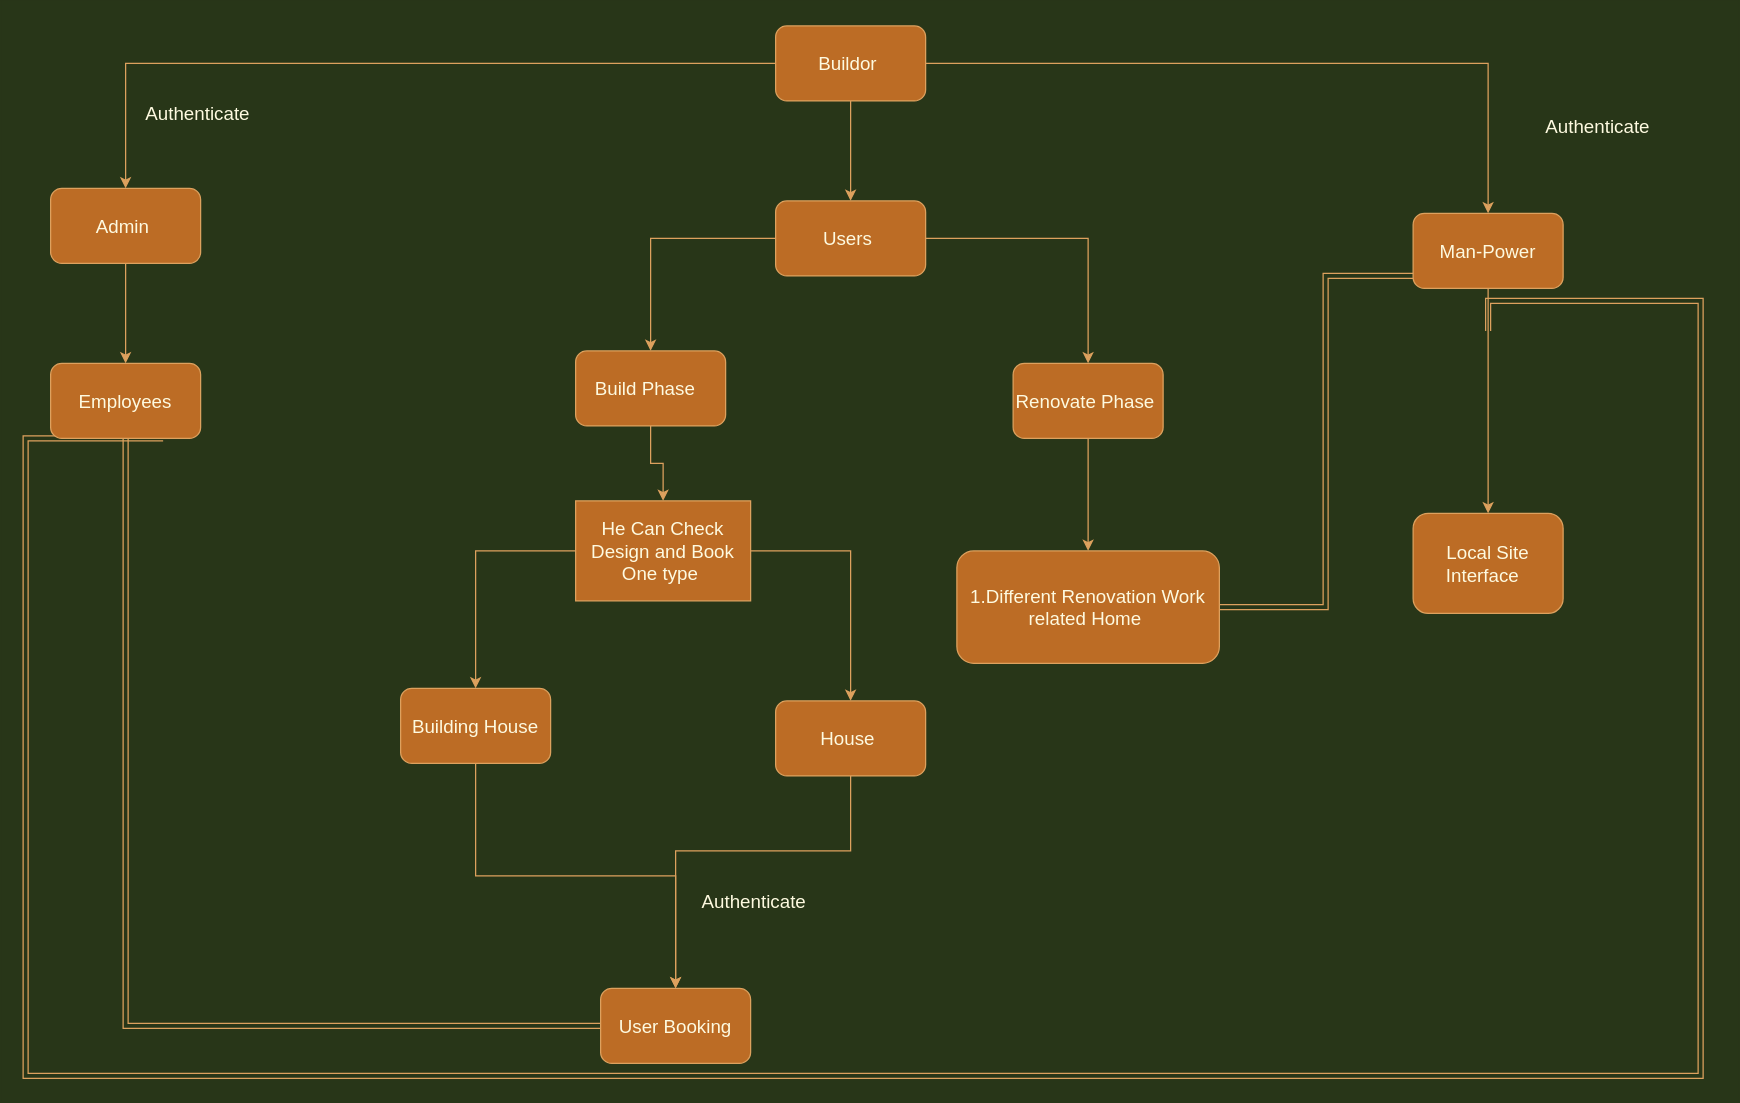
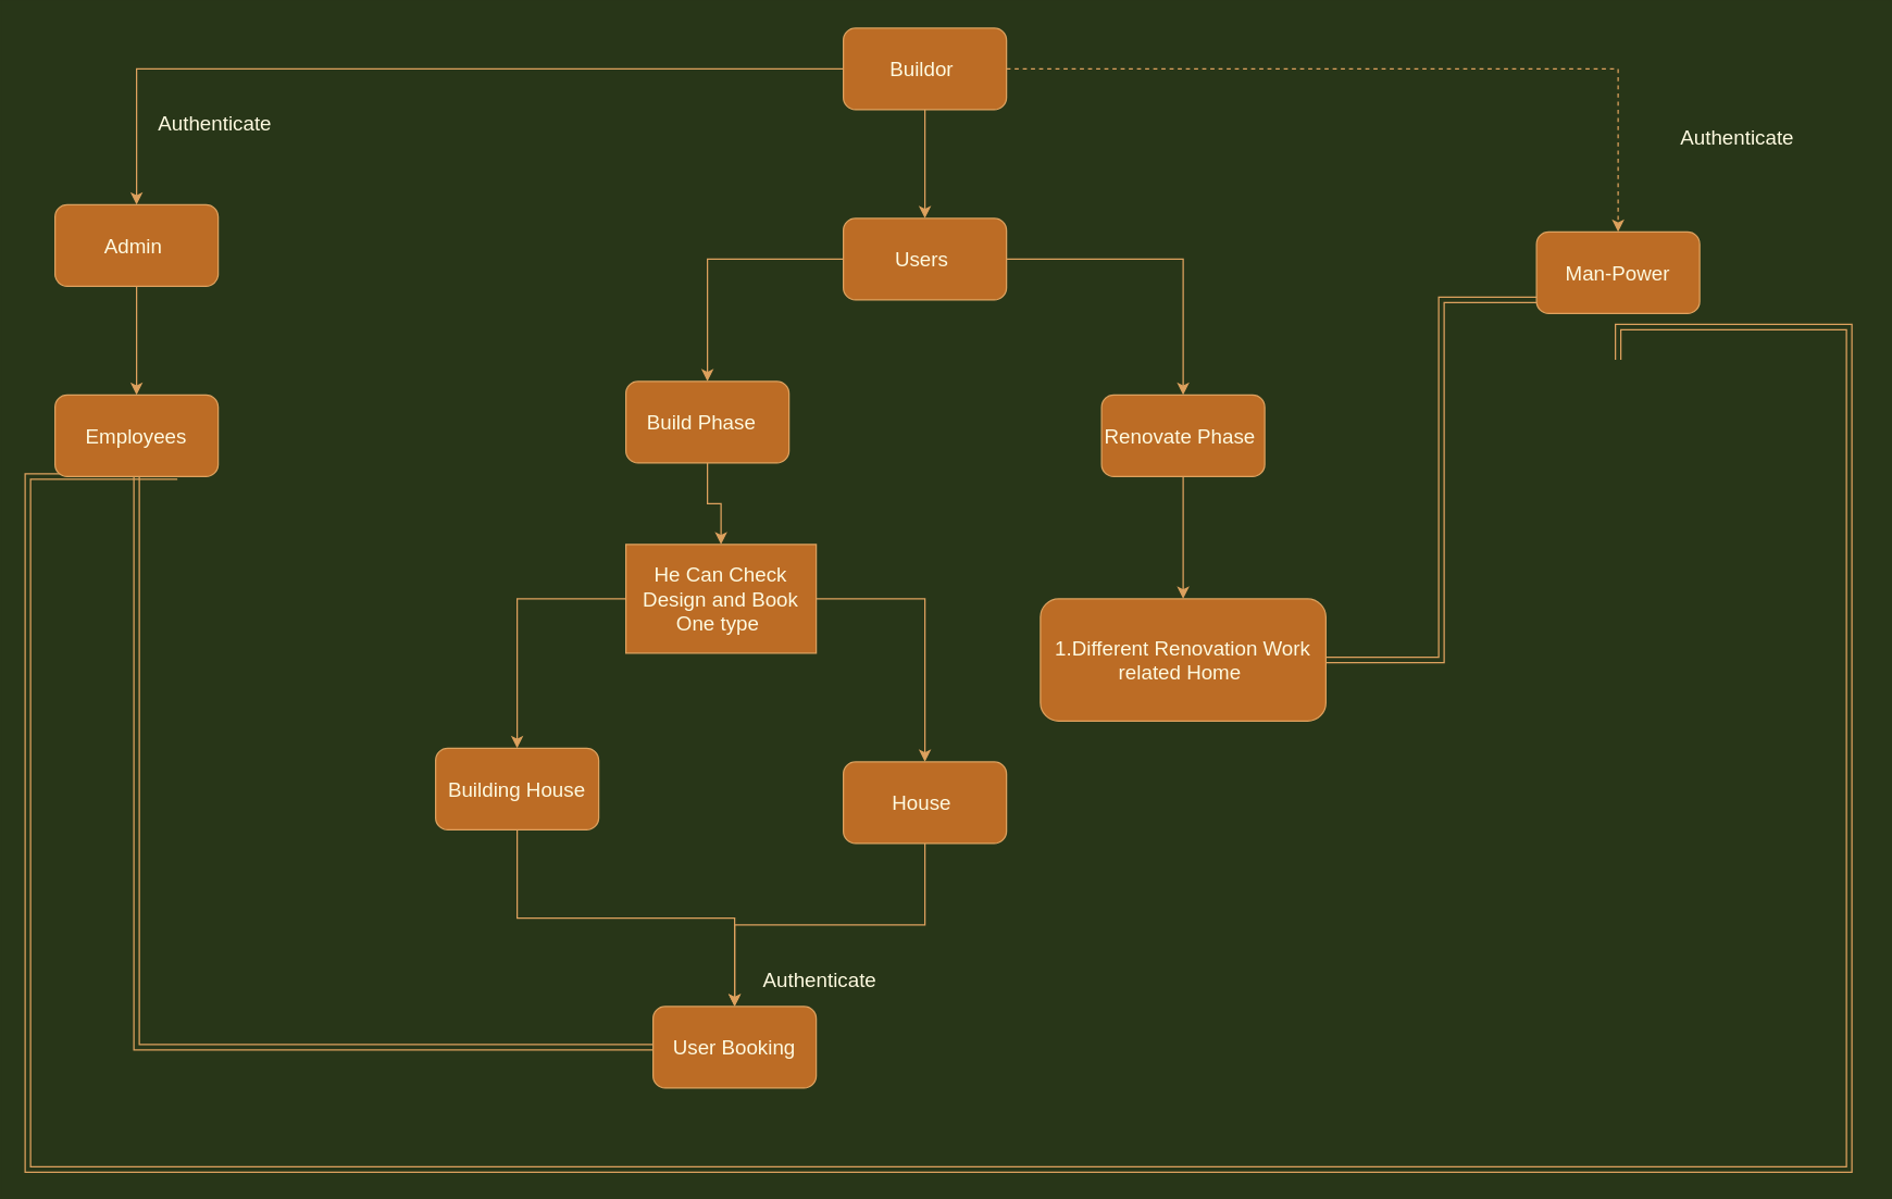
  <mxCell id="0" />
  <mxCell id="1" parent="0" />
  <mxCell id="2" value="" style="edgeStyle=orthogonalEdgeStyle;rounded=0;orthogonalLoop=1;jettySize=auto;html=1;fontSize=15;labelBackgroundColor=#283618;strokeColor=#DDA15E;fontColor=#FEFAE0;" parent="1" source="5" target="7" edge="1"><mxGeometry relative="1" as="geometry" /></mxCell>
- <mxCell id="3" value="" style="edgeStyle=orthogonalEdgeStyle;rounded=0;orthogonalLoop=1;jettySize=auto;html=1;fontSize=15;labelBackgroundColor=#283618;strokeColor=#DDA15E;fontColor=#FEFAE0;" parent="1" source="5" target="9" edge="1"><mxGeometry relative="1" as="geometry" /></mxCell>
+ <mxCell id="3" value="" style="edgeStyle=orthogonalEdgeStyle;rounded=0;orthogonalLoop=1;jettySize=auto;html=1;fontSize=15;labelBackgroundColor=#283618;strokeColor=#DDA15E;fontColor=#FEFAE0;dashed=1;" parent="1" source="5" target="9" edge="1"><mxGeometry relative="1" as="geometry" /></mxCell>
  <mxCell id="4" value="" style="edgeStyle=orthogonalEdgeStyle;rounded=0;orthogonalLoop=1;jettySize=auto;html=1;fontSize=15;labelBackgroundColor=#283618;strokeColor=#DDA15E;fontColor=#FEFAE0;" parent="1" source="5" target="12" edge="1"><mxGeometry relative="1" as="geometry" /></mxCell>
  <mxCell id="5" value="Buildor&amp;nbsp;" style="rounded=1;whiteSpace=wrap;html=1;fontSize=15;fillColor=#BC6C25;strokeColor=#DDA15E;fontColor=#FEFAE0;" parent="1" vertex="1"><mxGeometry x="620" y="20" width="120" height="60" as="geometry" /></mxCell>
  <mxCell id="6" value="" style="edgeStyle=orthogonalEdgeStyle;rounded=0;orthogonalLoop=1;jettySize=auto;html=1;fontSize=15;labelBackgroundColor=#283618;strokeColor=#DDA15E;fontColor=#FEFAE0;" parent="1" source="7" target="33" edge="1"><mxGeometry relative="1" as="geometry" /></mxCell>
  <mxCell id="7" value="Admin&amp;nbsp;" style="rounded=1;whiteSpace=wrap;html=1;fontSize=15;fillColor=#BC6C25;strokeColor=#DDA15E;fontColor=#FEFAE0;" parent="1" vertex="1"><mxGeometry x="40" y="150" width="120" height="60" as="geometry" /></mxCell>
- <mxCell id="8" value="" style="edgeStyle=orthogonalEdgeStyle;rounded=0;orthogonalLoop=1;jettySize=auto;html=1;fontSize=15;labelBackgroundColor=#283618;strokeColor=#DDA15E;fontColor=#FEFAE0;" parent="1" source="9" target="28" edge="1"><mxGeometry relative="1" as="geometry" /></mxCell>
  <mxCell id="9" value="Man-Power" style="whiteSpace=wrap;html=1;fontSize=15;rounded=1;fillColor=#BC6C25;strokeColor=#DDA15E;fontColor=#FEFAE0;" parent="1" vertex="1"><mxGeometry x="1130" y="170" width="120" height="60" as="geometry" /></mxCell>
  <mxCell id="10" value="" style="edgeStyle=orthogonalEdgeStyle;rounded=0;orthogonalLoop=1;jettySize=auto;html=1;fontSize=15;labelBackgroundColor=#283618;strokeColor=#DDA15E;fontColor=#FEFAE0;" parent="1" source="12" target="14" edge="1"><mxGeometry relative="1" as="geometry" /></mxCell>
  <mxCell id="11" value="" style="edgeStyle=orthogonalEdgeStyle;rounded=0;orthogonalLoop=1;jettySize=auto;html=1;fontSize=15;labelBackgroundColor=#283618;strokeColor=#DDA15E;fontColor=#FEFAE0;" parent="1" source="12" target="16" edge="1"><mxGeometry relative="1" as="geometry" /></mxCell>
  <mxCell id="12" value="Users&amp;nbsp;" style="rounded=1;whiteSpace=wrap;html=1;fontSize=15;fillColor=#BC6C25;strokeColor=#DDA15E;fontColor=#FEFAE0;" parent="1" vertex="1"><mxGeometry x="620" y="160" width="120" height="60" as="geometry" /></mxCell>
  <mxCell id="13" value="" style="edgeStyle=orthogonalEdgeStyle;rounded=0;orthogonalLoop=1;jettySize=auto;html=1;fontSize=15;labelBackgroundColor=#283618;strokeColor=#DDA15E;fontColor=#FEFAE0;" parent="1" source="14" target="19" edge="1"><mxGeometry relative="1" as="geometry" /></mxCell>
  <mxCell id="14" value="Build Phase&amp;nbsp;&amp;nbsp;" style="rounded=1;whiteSpace=wrap;html=1;fontSize=15;fillColor=#BC6C25;strokeColor=#DDA15E;fontColor=#FEFAE0;" parent="1" vertex="1"><mxGeometry x="460" y="280" width="120" height="60" as="geometry" /></mxCell>
  <mxCell id="15" value="" style="edgeStyle=orthogonalEdgeStyle;rounded=0;orthogonalLoop=1;jettySize=auto;html=1;fontSize=15;labelBackgroundColor=#283618;strokeColor=#DDA15E;fontColor=#FEFAE0;" parent="1" source="16" target="25" edge="1"><mxGeometry relative="1" as="geometry" /></mxCell>
  <mxCell id="16" value="Renovate Phase&amp;nbsp;" style="whiteSpace=wrap;html=1;fontSize=15;rounded=1;fillColor=#BC6C25;strokeColor=#DDA15E;fontColor=#FEFAE0;" parent="1" vertex="1"><mxGeometry x="810" y="290" width="120" height="60" as="geometry" /></mxCell>
  <mxCell id="17" value="" style="edgeStyle=orthogonalEdgeStyle;rounded=0;orthogonalLoop=1;jettySize=auto;html=1;fontSize=15;labelBackgroundColor=#283618;strokeColor=#DDA15E;fontColor=#FEFAE0;" parent="1" source="19" target="21" edge="1"><mxGeometry relative="1" as="geometry" /></mxCell>
  <mxCell id="18" value="" style="edgeStyle=orthogonalEdgeStyle;rounded=0;orthogonalLoop=1;jettySize=auto;html=1;fontSize=15;labelBackgroundColor=#283618;strokeColor=#DDA15E;fontColor=#FEFAE0;" parent="1" source="19" target="23" edge="1"><mxGeometry relative="1" as="geometry" /></mxCell>
  <mxCell id="19" value="He Can Check Design and Book One type&amp;nbsp;" style="whiteSpace=wrap;html=1;fontSize=15;fillColor=#BC6C25;strokeColor=#DDA15E;fontColor=#FEFAE0;rounded=0;" parent="1" vertex="1"><mxGeometry x="460" y="400" width="140" height="80" as="geometry" /></mxCell>
  <mxCell id="20" style="edgeStyle=orthogonalEdgeStyle;rounded=0;orthogonalLoop=1;jettySize=auto;html=1;entryX=0.5;entryY=0;entryDx=0;entryDy=0;fontSize=15;labelBackgroundColor=#283618;strokeColor=#DDA15E;fontColor=#FEFAE0;" parent="1" source="21" target="27" edge="1"><mxGeometry relative="1" as="geometry"><Array as="points"><mxPoint x="680" y="680" /><mxPoint x="540" y="680" /></Array></mxGeometry></mxCell>
  <mxCell id="21" value="House&amp;nbsp;" style="whiteSpace=wrap;html=1;fontSize=15;rounded=1;fillColor=#BC6C25;strokeColor=#DDA15E;fontColor=#FEFAE0;" parent="1" vertex="1"><mxGeometry x="620" y="560" width="120" height="60" as="geometry" /></mxCell>
  <mxCell id="22" style="edgeStyle=orthogonalEdgeStyle;rounded=0;orthogonalLoop=1;jettySize=auto;html=1;exitX=0.5;exitY=1;exitDx=0;exitDy=0;fontSize=15;labelBackgroundColor=#283618;strokeColor=#DDA15E;fontColor=#FEFAE0;" parent="1" source="23" target="27" edge="1"><mxGeometry relative="1" as="geometry" /></mxCell>
  <mxCell id="23" value="Building House" style="whiteSpace=wrap;html=1;fontSize=15;rounded=1;fillColor=#BC6C25;strokeColor=#DDA15E;fontColor=#FEFAE0;" parent="1" vertex="1"><mxGeometry x="320" y="550" width="120" height="60" as="geometry" /></mxCell>
  <mxCell id="24" style="edgeStyle=orthogonalEdgeStyle;rounded=0;orthogonalLoop=1;jettySize=auto;html=1;exitX=1;exitY=0.5;exitDx=0;exitDy=0;fontSize=15;shape=link;labelBackgroundColor=#283618;strokeColor=#DDA15E;fontColor=#FEFAE0;" parent="1" source="25" target="9" edge="1"><mxGeometry relative="1" as="geometry"><mxPoint x="1060" y="220" as="targetPoint" /><Array as="points"><mxPoint x="1060" y="485" /><mxPoint x="1060" y="220" /></Array></mxGeometry></mxCell>
  <mxCell id="25" value="1.Different Renovation Work related Home&amp;nbsp;" style="whiteSpace=wrap;html=1;fontSize=15;rounded=1;fillColor=#BC6C25;strokeColor=#DDA15E;fontColor=#FEFAE0;" parent="1" vertex="1"><mxGeometry x="765" y="440" width="210" height="90" as="geometry" /></mxCell>
  <mxCell id="26" style="edgeStyle=orthogonalEdgeStyle;rounded=0;orthogonalLoop=1;jettySize=auto;html=1;exitX=0;exitY=0.5;exitDx=0;exitDy=0;fontSize=15;shape=link;labelBackgroundColor=#283618;strokeColor=#DDA15E;fontColor=#FEFAE0;" parent="1" source="27" target="33" edge="1"><mxGeometry relative="1" as="geometry" /></mxCell>
- <mxCell id="27" value="User Booking" style="whiteSpace=wrap;html=1;fontSize=15;rounded=1;fillColor=#BC6C25;strokeColor=#DDA15E;fontColor=#FEFAE0;" parent="1" vertex="1"><mxGeometry x="480" y="790" width="120" height="60" as="geometry" /></mxCell>
- <mxCell id="28" value="Local Site Interface&amp;nbsp;&amp;nbsp;" style="whiteSpace=wrap;html=1;fontSize=15;rounded=1;fillColor=#BC6C25;strokeColor=#DDA15E;fontColor=#FEFAE0;" parent="1" vertex="1"><mxGeometry x="1130" y="410" width="120" height="80" as="geometry" /></mxCell>
+ <mxCell id="27" value="User Booking" style="whiteSpace=wrap;html=1;fontSize=15;rounded=1;fillColor=#BC6C25;strokeColor=#DDA15E;fontColor=#FEFAE0;" parent="1" vertex="1"><mxGeometry x="480" y="740" width="120" height="60" as="geometry" /></mxCell>
  <mxCell id="29" value="Authenticate&amp;nbsp;" style="text;html=1;strokeColor=none;fillColor=none;align=center;verticalAlign=middle;whiteSpace=wrap;rounded=0;fontSize=15;fontColor=#FEFAE0;" parent="1" vertex="1"><mxGeometry x="550" y="700" width="110" height="40" as="geometry" /></mxCell>
  <mxCell id="30" value="Authenticate&amp;nbsp;" style="text;html=1;strokeColor=none;fillColor=none;align=center;verticalAlign=middle;whiteSpace=wrap;rounded=0;fontSize=15;fontColor=#FEFAE0;" parent="1" vertex="1"><mxGeometry x="1190" y="80" width="180" height="40" as="geometry" /></mxCell>
  <mxCell id="31" value="Authenticate&amp;nbsp;" style="text;html=1;strokeColor=none;fillColor=none;align=center;verticalAlign=middle;whiteSpace=wrap;rounded=0;fontSize=15;fontColor=#FEFAE0;" parent="1" vertex="1"><mxGeometry x="70" y="70" width="180" height="40" as="geometry" /></mxCell>
  <mxCell id="32" style="edgeStyle=orthogonalEdgeStyle;shape=link;rounded=0;orthogonalLoop=1;jettySize=auto;html=1;exitX=0.75;exitY=1;exitDx=0;exitDy=0;fontSize=15;labelBackgroundColor=#283618;strokeColor=#DDA15E;fontColor=#FEFAE0;" parent="1" source="33" edge="1"><mxGeometry relative="1" as="geometry"><mxPoint x="1190" y="264" as="targetPoint" /><Array as="points"><mxPoint x="20" y="350" /><mxPoint x="20" y="860" /><mxPoint x="1360" y="860" /><mxPoint x="1360" y="240" /><mxPoint x="1190" y="240" /></Array></mxGeometry></mxCell>
  <mxCell id="33" value="Employees" style="rounded=1;whiteSpace=wrap;html=1;fontSize=15;fillColor=#BC6C25;strokeColor=#DDA15E;fontColor=#FEFAE0;" parent="1" vertex="1"><mxGeometry x="40" y="290" width="120" height="60" as="geometry" /></mxCell>
